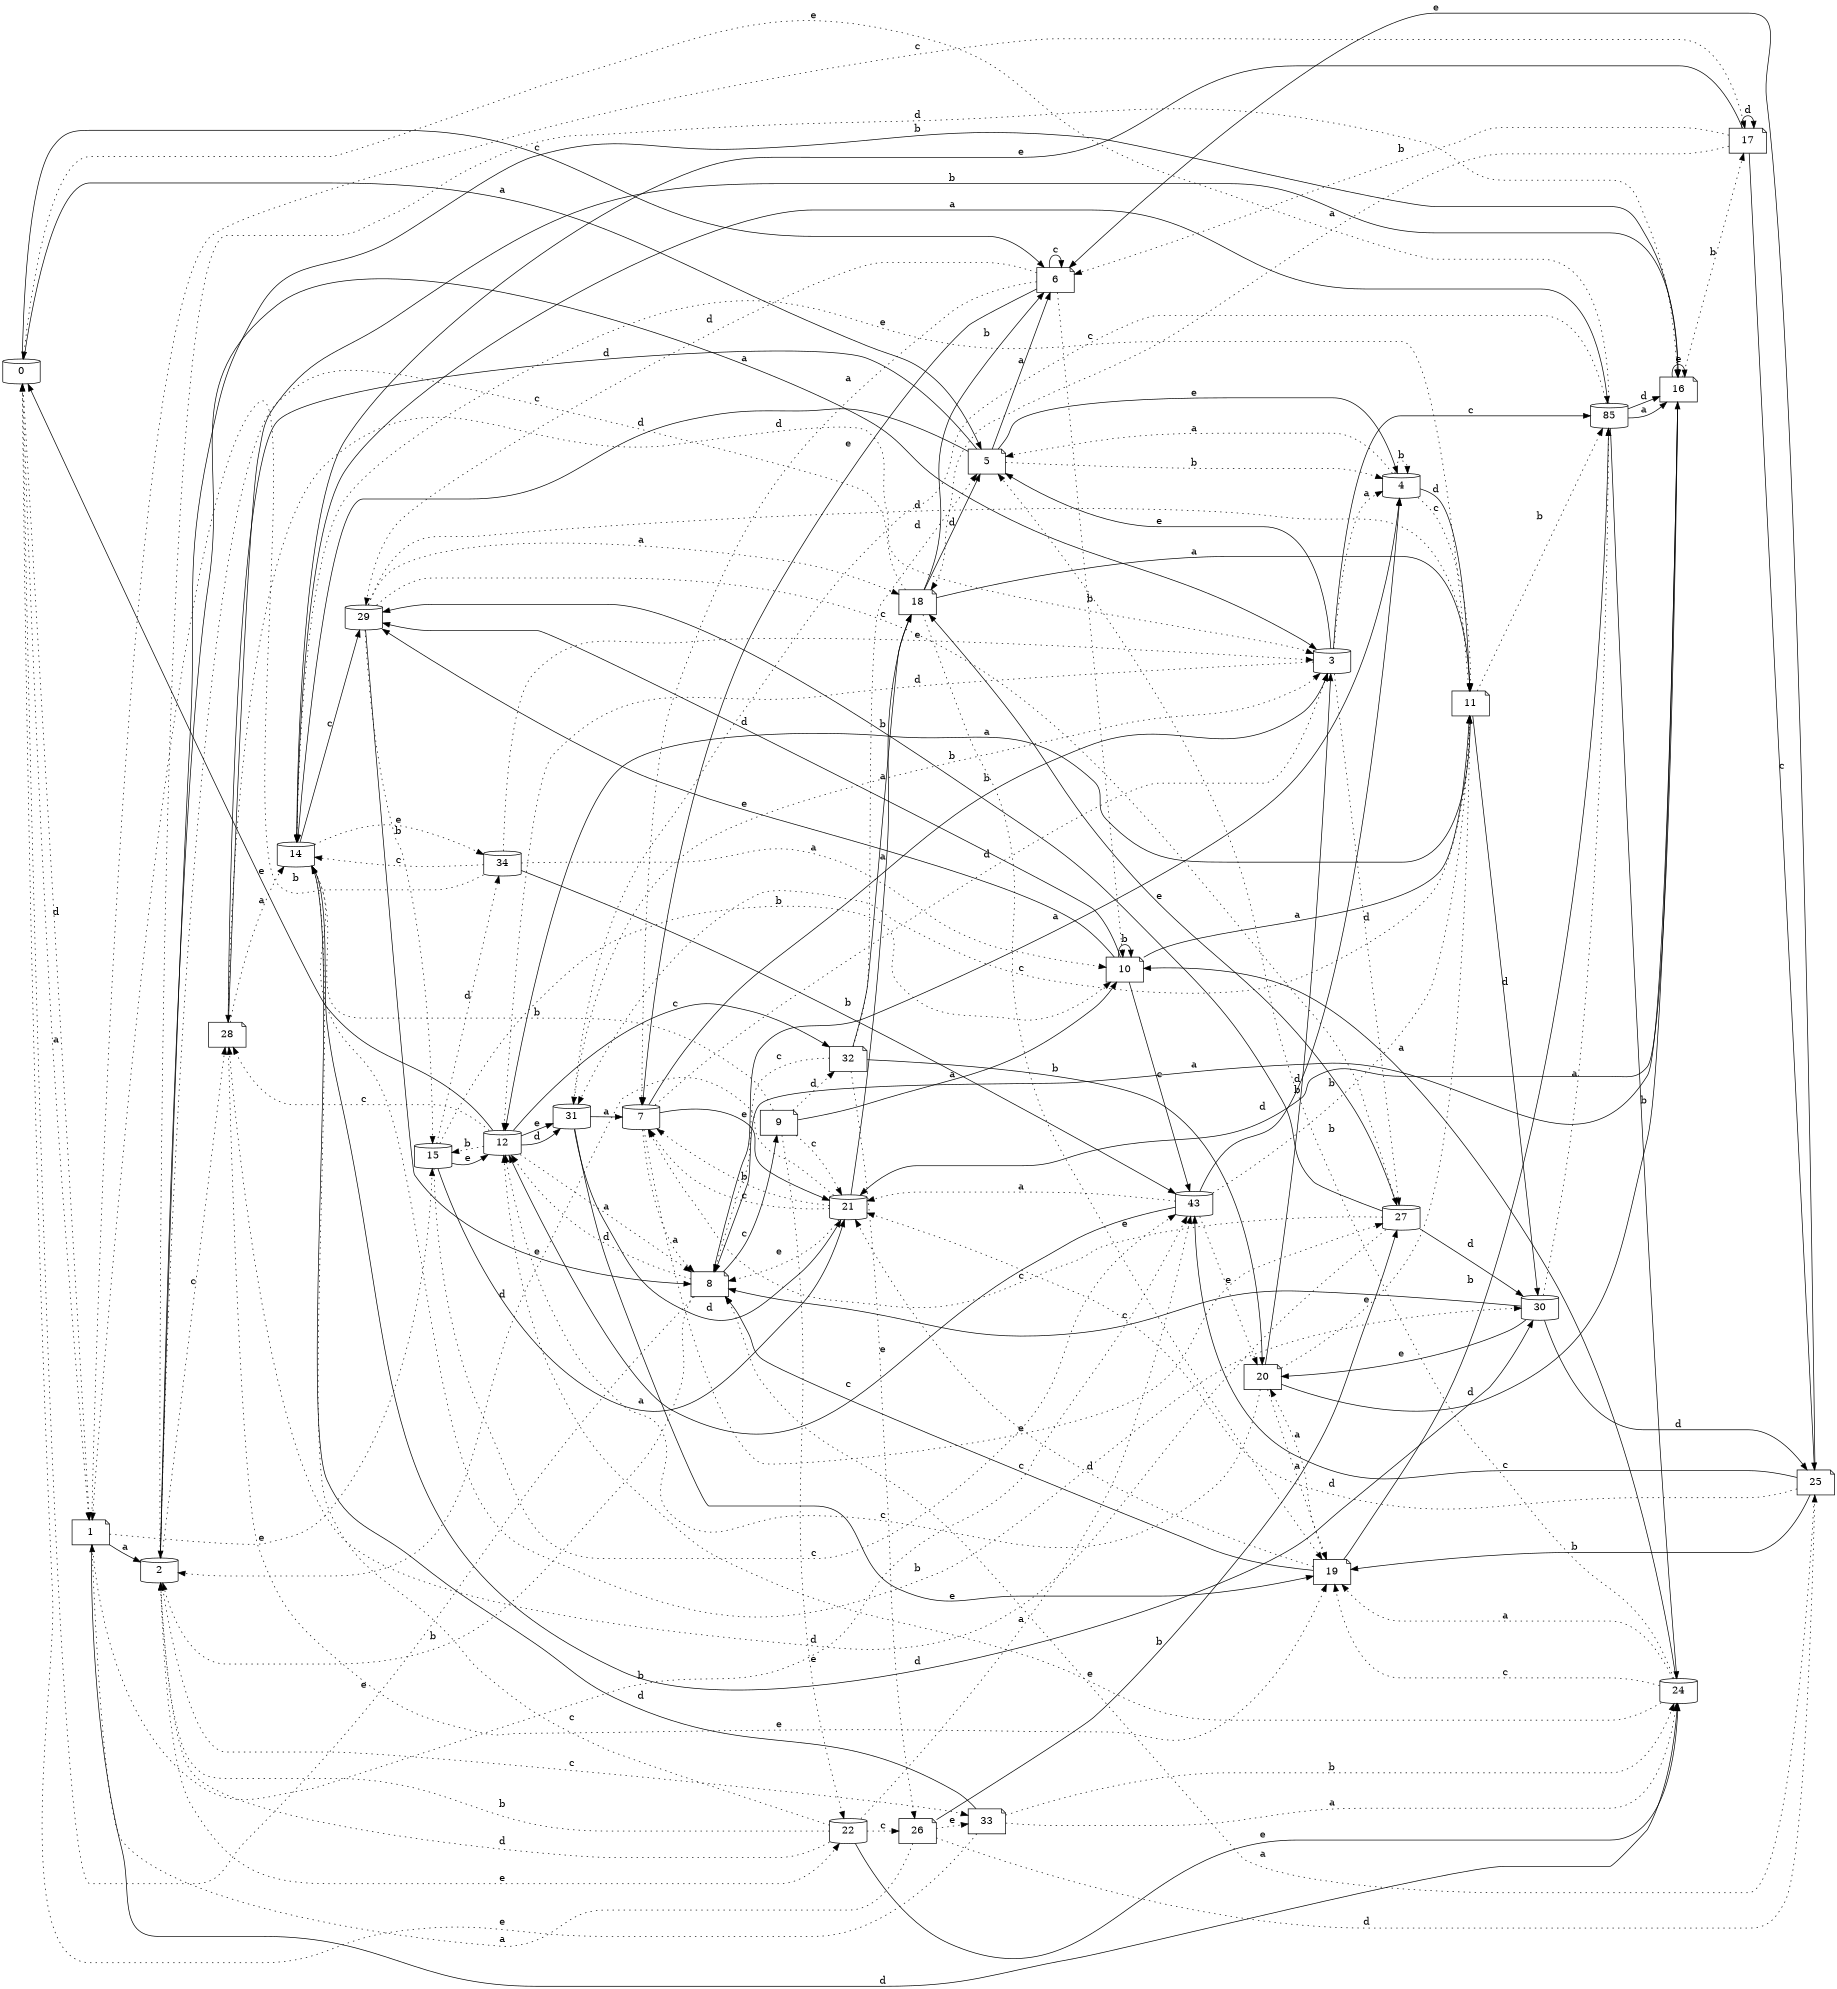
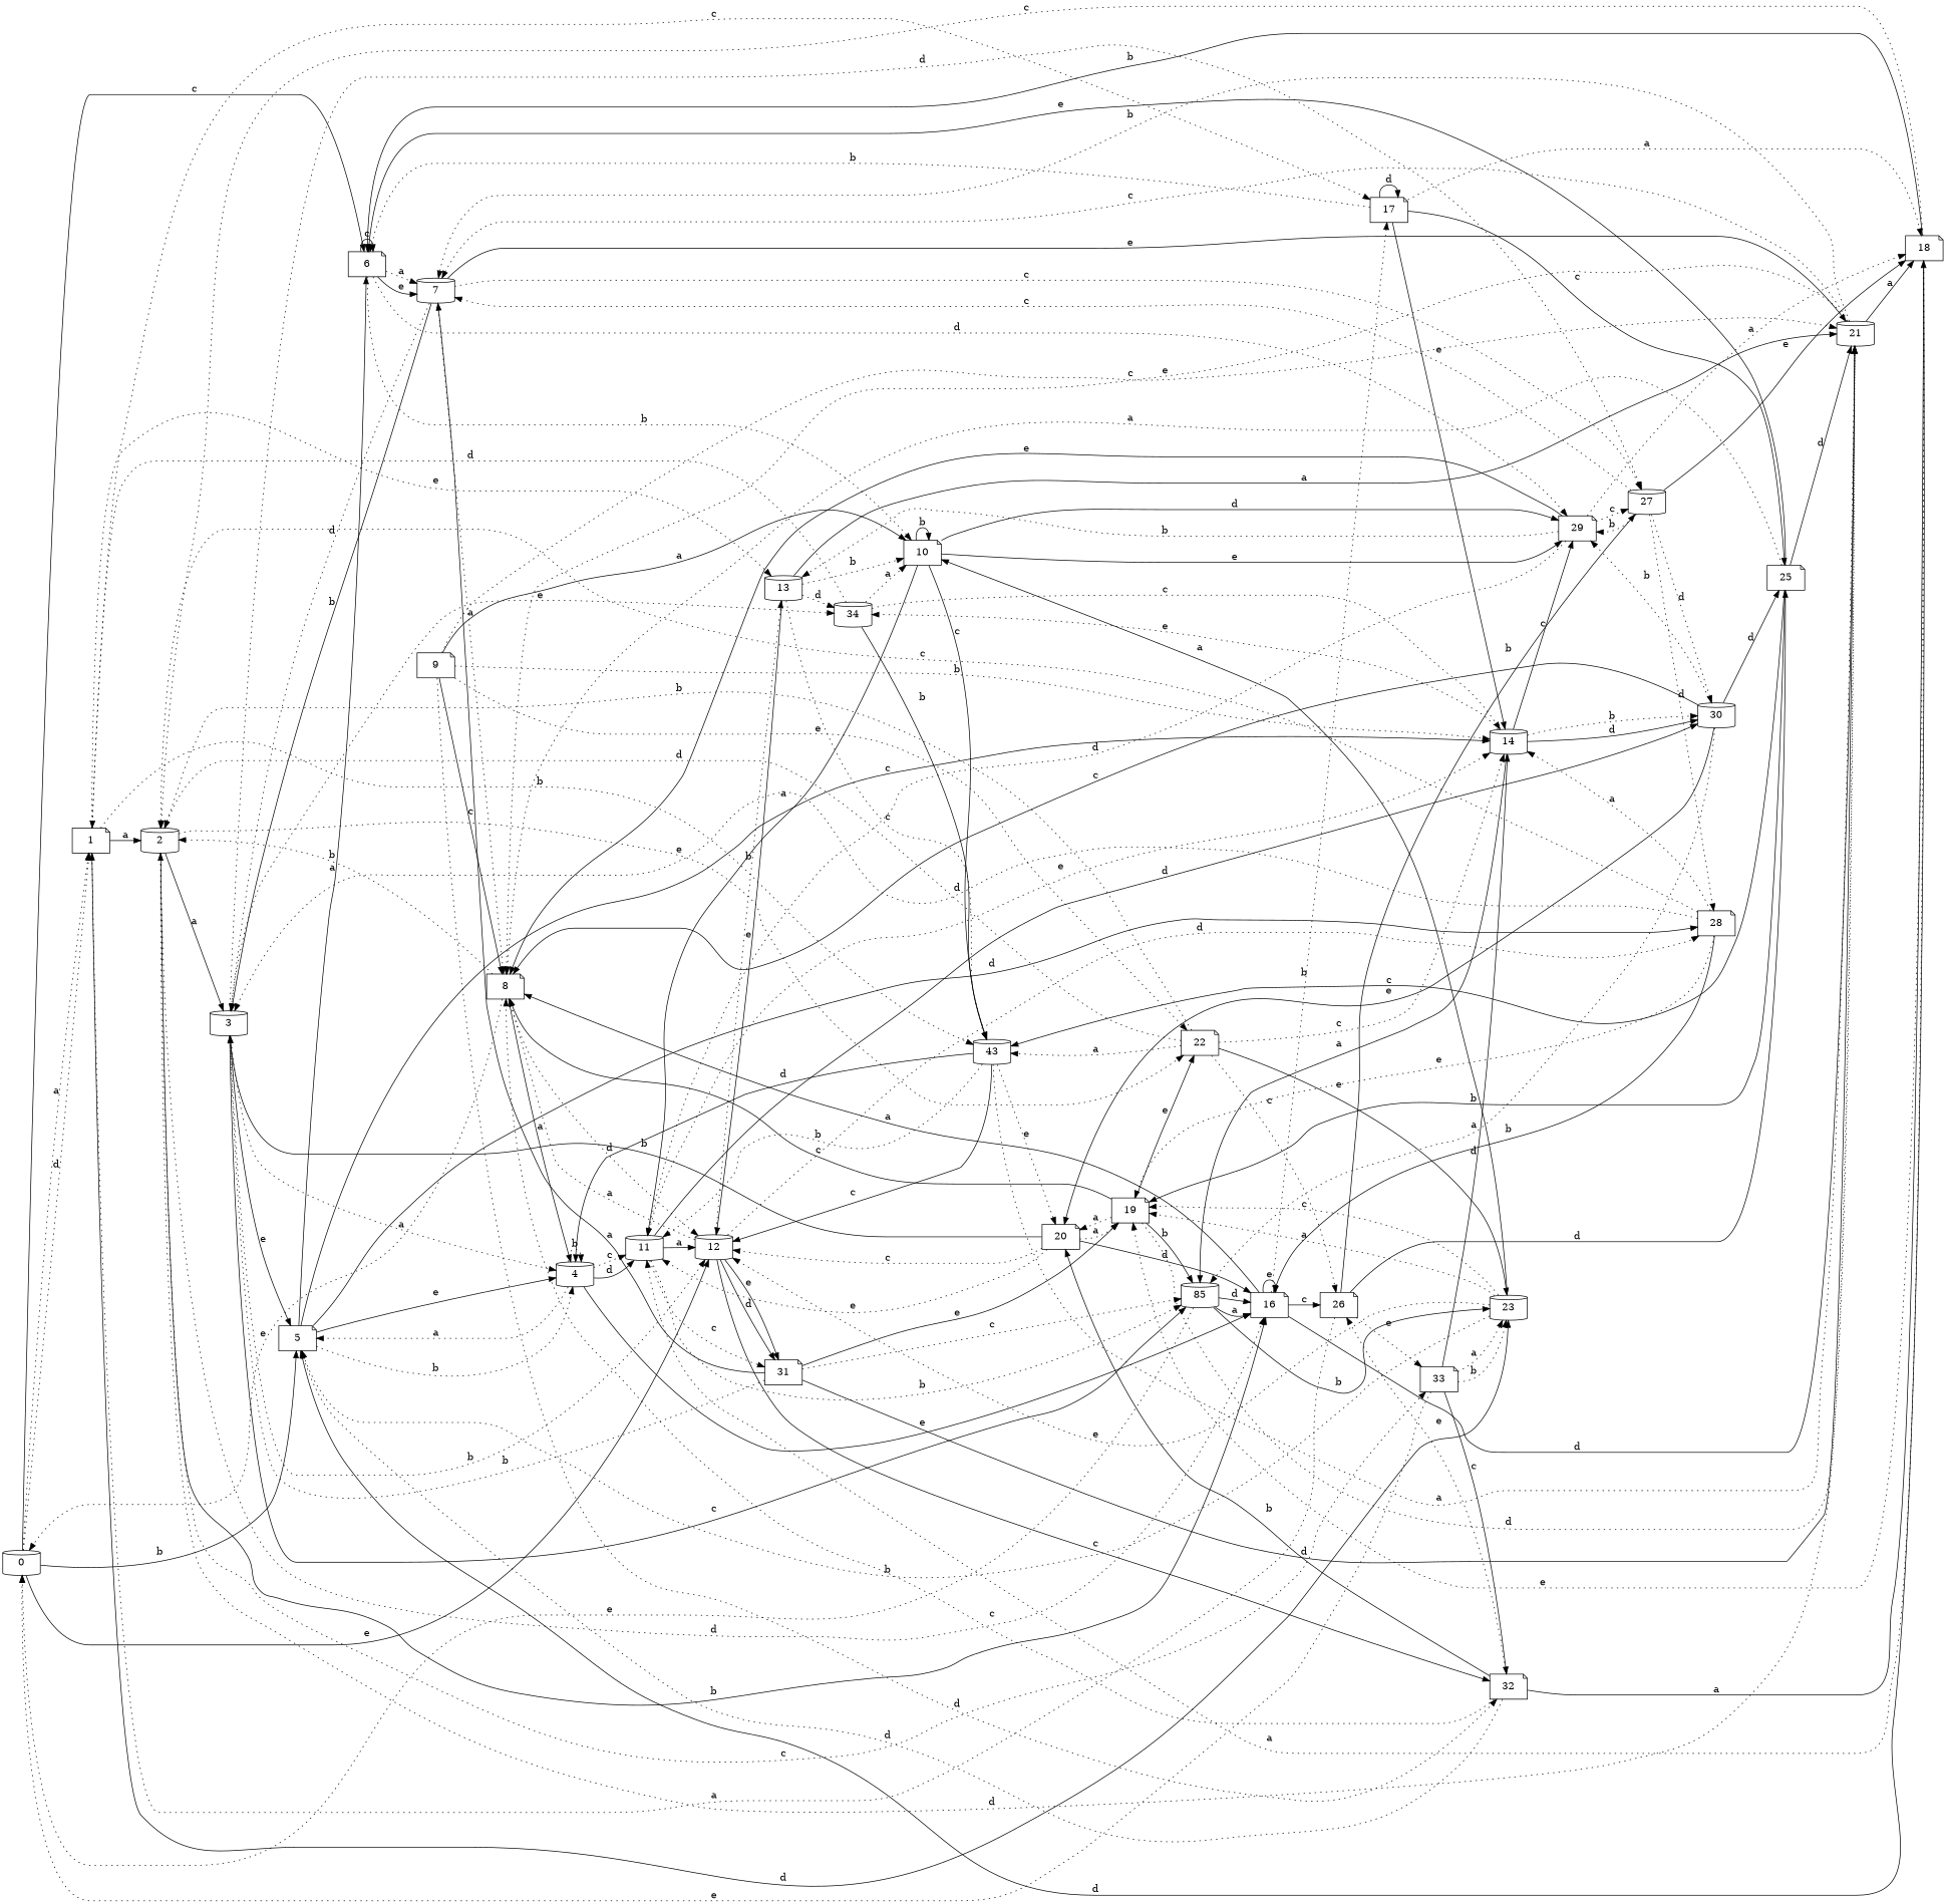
  digraph {
    rankdir=LR
    node [color=black fillcolor=white shape=note style="rounded,filled"]
    edge [style=dotted]
    n1 [label=0 shape=cylinder]
    n2 [label=1]
    n3 [label=5]
    n4 [label=6]
    n5 [label=12 shape=cylinder style=filled]
    n6 [label=2 shape=cylinder]
-   n7 [label=15 shape=cylinder]
+   n7 [label=13 shape=cylinder]
    n8 [label=17]
    n9 [label=43 shape=cylinder]
-   n10 [label=24 shape=cylinder]
+   n10 [label=23 shape=cylinder]
    n11 [label=4 shape=cylinder style=filled]
    n12 [label=14 shape=cylinder]
    n13 [label=28 style=filled]
    n14 [label=7 shape=cylinder]
    n15 [label=10]
-   n16 [label=29 shape=cylinder]
+   n16 [label=29]
    n17 [label=8 style=filled]
    n18 [label=32]
-   n19 [label=31 shape=cylinder]
+   n19 [label=31]
    n20 [label=3 shape=cylinder style=filled]
    n21 [label=16]
-   n22 [label=22 shape=cylinder]
+   n22 [label=22]
    n23 [label=33 style=filled]
    n24 [label=21 shape=cylinder style=filled]
    n25 [label=34 shape=cylinder style=filled]
    n26 [label=18 style=filled]
    n27 [label=25]
-   n28 [label=11 style=filled]
+   n28 [label=11 shape=cylinder style=filled]
    n29 [label=20 style=filled]
    n30 [label=19 style=filled]
    n31 [label=85 shape=cylinder]
    n32 [label=27 shape=cylinder]
    n33 [label=9]
    n34 [label=26]
    n35 [label=30 shape=cylinder]
    n1 -> n2 [label=a]
    n1 -> n2 [label=d]
-   n1 -> n3 [label=a style=solid]
+   n1 -> n3 [label=b style=solid]
    n1 -> n4 [label=c style=solid]
-   n5 -> n1 [label=e style=solid]
+   n1 -> n5 [label=e style=solid]
    n2 -> n6 [label=a style=solid]
    n2 -> n7 [label=e]
    n2 -> n8 [label=c]
    n2 -> n9 [label=b]
    n2 -> n10 [label=d style=solid]
    n3 -> n4 [label=a style=solid]
    n3 -> n11 [label=b]
    n3 -> n11 [label=e style=solid]
-   n3 -> n12 [label=d style=solid]
+   n3 -> n12 [label=c style=solid]
    n3 -> n13 [label=d style=solid]
    n4 -> n4 [label=c style=solid]
    n4 -> n14 [label=a]
    n4 -> n14 [label=e style=solid]
    n4 -> n15 [label=b]
    n4 -> n16 [label=d]
    n5 -> n7 [label=b]
-   n5 -> n13 [label=c]
+   n5 -> n13 [label=d]
    n5 -> n17 [label=a]
    n5 -> n18 [label=c style=solid]
    n5 -> n19 [label=d style=solid]
    n5 -> n19 [label=e style=solid]
    n6 -> n20 [label=a style=solid]
    n6 -> n21 [label=b style=solid]
    n6 -> n21 [label=d]
    n6 -> n22 [label=e]
    n6 -> n23 [label=c]
    n7 -> n5 [label=e style=solid]
    n7 -> n9 [label=c]
    n7 -> n15 [label=b]
    n7 -> n24 [label=a style=solid]
    n7 -> n25 [label=d]
    n8 -> n4 [label=b]
    n8 -> n8 [label=d style=solid]
    n8 -> n12 [label=e style=solid]
    n8 -> n26 [label=a]
    n8 -> n27 [label=c style=solid]
    n9 -> n5 [label=c style=solid]
    n9 -> n11 [label=d style=solid]
    n9 -> n24 [label=a]
    n9 -> n28 [label=b]
    n9 -> n29 [label=e]
    n10 -> n3 [label=b]
    n10 -> n5 [label=e]
    n10 -> n15 [label=a style=solid]
    n10 -> n30 [label=a]
    n10 -> n30 [label=c]
    n11 -> n3 [label=a]
    n11 -> n11 [label=b]
+   n11 -> n21 [label=e style=solid]
    n11 -> n28 [label=c]
    n11 -> n28 [label=d style=solid]
    n12 -> n16 [label=c style=solid]
    n12 -> n25 [label=e]
    n12 -> n31 [label=a style=solid]
    n12 -> n35 [label=b]
    n12 -> n35 [label=d style=solid]
-   n6 -> n13 [label=c]
+   n13 -> n6 [label=c]
    n13 -> n12 [label=a]
    n13 -> n20 [label=d]
    n13 -> n21 [label=b style=solid]
    n13 -> n30 [label=e]
    n14 -> n17 [label=a]
    n14 -> n20 [label=b style=solid]
    n14 -> n20 [label=d]
    n14 -> n24 [label=e style=solid]
-   n14 -> n32 [label=e]
+   n14 -> n32 [label=c]
    n15 -> n9 [label=c style=solid]
    n15 -> n15 [label=b style=solid]
    n15 -> n16 [label=d style=solid]
    n15 -> n16 [label=e style=solid]
    n15 -> n28 [label=a style=solid]
    n16 -> n7 [label=b]
    n16 -> n17 [label=e style=solid]
    n16 -> n26 [label=a]
    n16 -> n28 [label=d]
    n16 -> n32 [label=c]
    n17 -> n1 [label=e]
    n17 -> n5 [label=d]
    n17 -> n6 [label=b]
    n17 -> n11 [label=a style=solid]
-   n17 -> n33 [label=c style=solid]
+   n33 -> n17 [label=c style=solid]
    n18 -> n3 [label=d]
    n18 -> n17 [label=c]
    n18 -> n26 [label=a style=solid]
    n18 -> n29 [label=b style=solid]
    n18 -> n34 [label=e]
    n19 -> n14 [label=a style=solid]
    n19 -> n20 [label=b]
    n19 -> n24 [label=d style=solid]
    n19 -> n30 [label=e style=solid]
    n20 -> n3 [label=e style=solid]
-   n20 -> n5 [label=d]
+   n20 -> n5 [label=b]
    n20 -> n11 [label=a]
    n20 -> n31 [label=c style=solid]
    n20 -> n32 [label=d]
    n21 -> n8 [label=b]
    n21 -> n17 [label=a style=solid]
    n21 -> n21 [label=e style=solid]
    n21 -> n24 [label=d style=solid]
+   n21 -> n34 [label=c style=solid]
    n22 -> n6 [label=b]
    n22 -> n6 [label=d]
    n22 -> n9 [label=a]
    n22 -> n10 [label=e style=solid]
    n22 -> n12 [label=c]
    n22 -> n34 [label=c]
    n23 -> n1 [label=e]
    n23 -> n10 [label=a]
    n23 -> n10 [label=b]
    n23 -> n12 [label=d style=solid]
+   n23 -> n18 [label=c style=solid]
    n24 -> n6 [label=d]
    n24 -> n14 [label=b]
    n24 -> n14 [label=c]
    n24 -> n17 [label=e]
    n24 -> n26 [label=a style=solid]
-   n25 -> n2 [label=b]
+   n25 -> n2 [label=d]
    n25 -> n9 [label=b style=solid]
    n25 -> n12 [label=c]
    n25 -> n15 [label=a]
-   n25 -> n20 [label=e]
+   n20 -> n25 [label=e]
    n26 -> n3 [label=d style=solid]
    n26 -> n4 [label=b style=solid]
    n26 -> n6 [label=c]
-   n26 -> n28 [label=a style=solid]
+   n26 -> n28 [label=a]
    n26 -> n30 [label=e]
    n27 -> n4 [label=e style=solid]
    n27 -> n9 [label=c style=solid]
    n27 -> n17 [label=a]
-   n27 -> n24 [label=d]
+   n27 -> n24 [label=d style=solid]
    n27 -> n30 [label=b style=solid]
    n28 -> n5 [label=a style=solid]
    n28 -> n12 [label=e]
    n28 -> n19 [label=c]
    n28 -> n31 [label=b]
    n28 -> n35 [label=d style=solid]
    n29 -> n5 [label=c]
    n29 -> n20 [label=b style=solid]
    n29 -> n21 [label=d style=solid]
    n29 -> n28 [label=e]
    n29 -> n30 [label=a]
    n30 -> n17 [label=c style=solid]
+   n30 -> n22 [label=e style=solid]
    n30 -> n24 [label=d]
    n30 -> n29 [label=a]
    n30 -> n31 [label=b style=solid]
    n31 -> n1 [label=e]
    n31 -> n10 [label=b style=solid]
-   n31 -> n19 [label=c]
+   n19 -> n31 [label=c]
    n31 -> n21 [label=a style=solid]
    n31 -> n21 [label=d style=solid]
    n32 -> n13 [label=d]
    n32 -> n14 [label=c]
-   n32 -> n16 [label=b style=solid]
+   n32 -> n16 [label=b]
    n32 -> n26 [label=e style=solid]
-   n32 -> n35 [label=d style=solid]
+   n32 -> n35 [label=d]
    n33 -> n12 [label=b]
    n33 -> n15 [label=a style=solid]
    n33 -> n18 [label=d]
    n33 -> n22 [label=e]
    n33 -> n24 [label=c]
    n34 -> n2 [label=a]
    n34 -> n23 [label=e]
-   n34 -> n27 [label=d]
+   n34 -> n27 [label=d style=solid]
    n34 -> n32 [label=b style=solid]
+   n35 -> n16 [label=b]
    n35 -> n17 [label=c style=solid]
    n35 -> n27 [label=d style=solid]
    n35 -> n29 [label=e style=solid]
    n35 -> n31 [label=a]
  }
